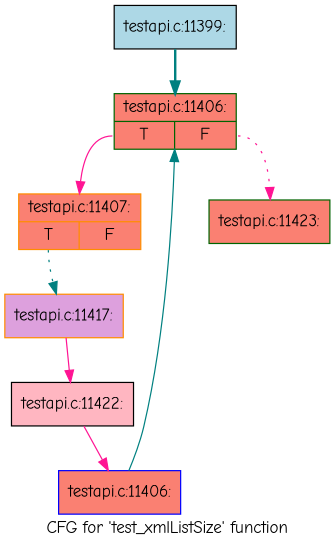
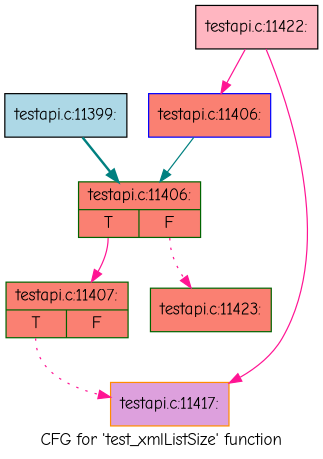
  digraph {
    fontname="Comic Neue"
    label="CFG for 'test_xmlListSize' function"
    node [color=black fillcolor=salmon fontname="Comic Neue" shape=record style=filled]
    edge [color=deeppink fontname="Comic Neue" style=solid]
    n1 [fillcolor=lightblue label="{testapi.c:11399:}"]
    n2 [color=darkgreen label="{testapi.c:11406:|{<s0>T|<s1>F}}"]
-   n3 [color=darkorange label="{testapi.c:11407:|{<s0>T|<s1>F}}"]
+   n3 [color=darkgreen label="{testapi.c:11407:|{<s0>T|<s1>F}}"]
    n4 [color=darkgreen label="{testapi.c:11423:}"]
    n5 [color=darkorange fillcolor=plum label="{testapi.c:11417:}"]
    n6 [fillcolor=lightpink label="{testapi.c:11422:}"]
    n7 [color=blue label="{testapi.c:11406:}"]
    n1 -> n2 [color=teal style=bold]
    n2 -> n3 [tailport=s0]
    n2 -> n4 [style=dotted tailport=s1]
-   n3 -> n5 [color=teal style=dotted tailport=s0]
-   n5 -> n6
+   n3 -> n5 [style=dotted tailport=s0]
+   n6 -> n5
    n6 -> n7
    n7 -> n2 [color=teal]
  }
